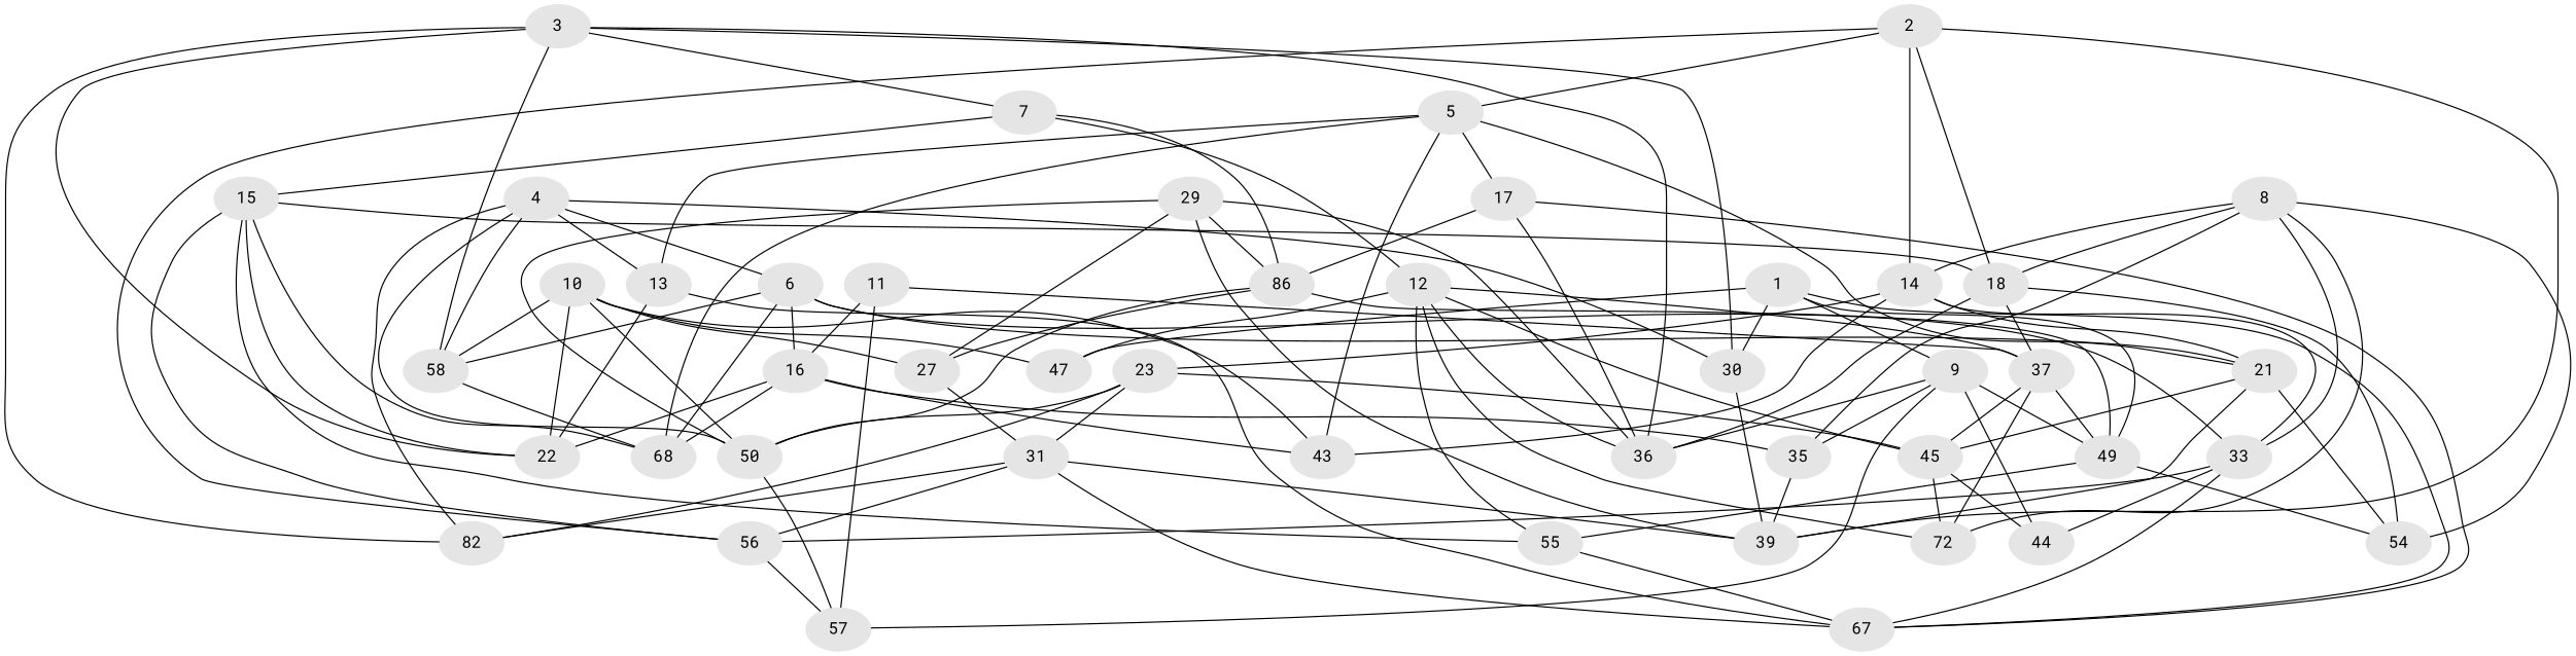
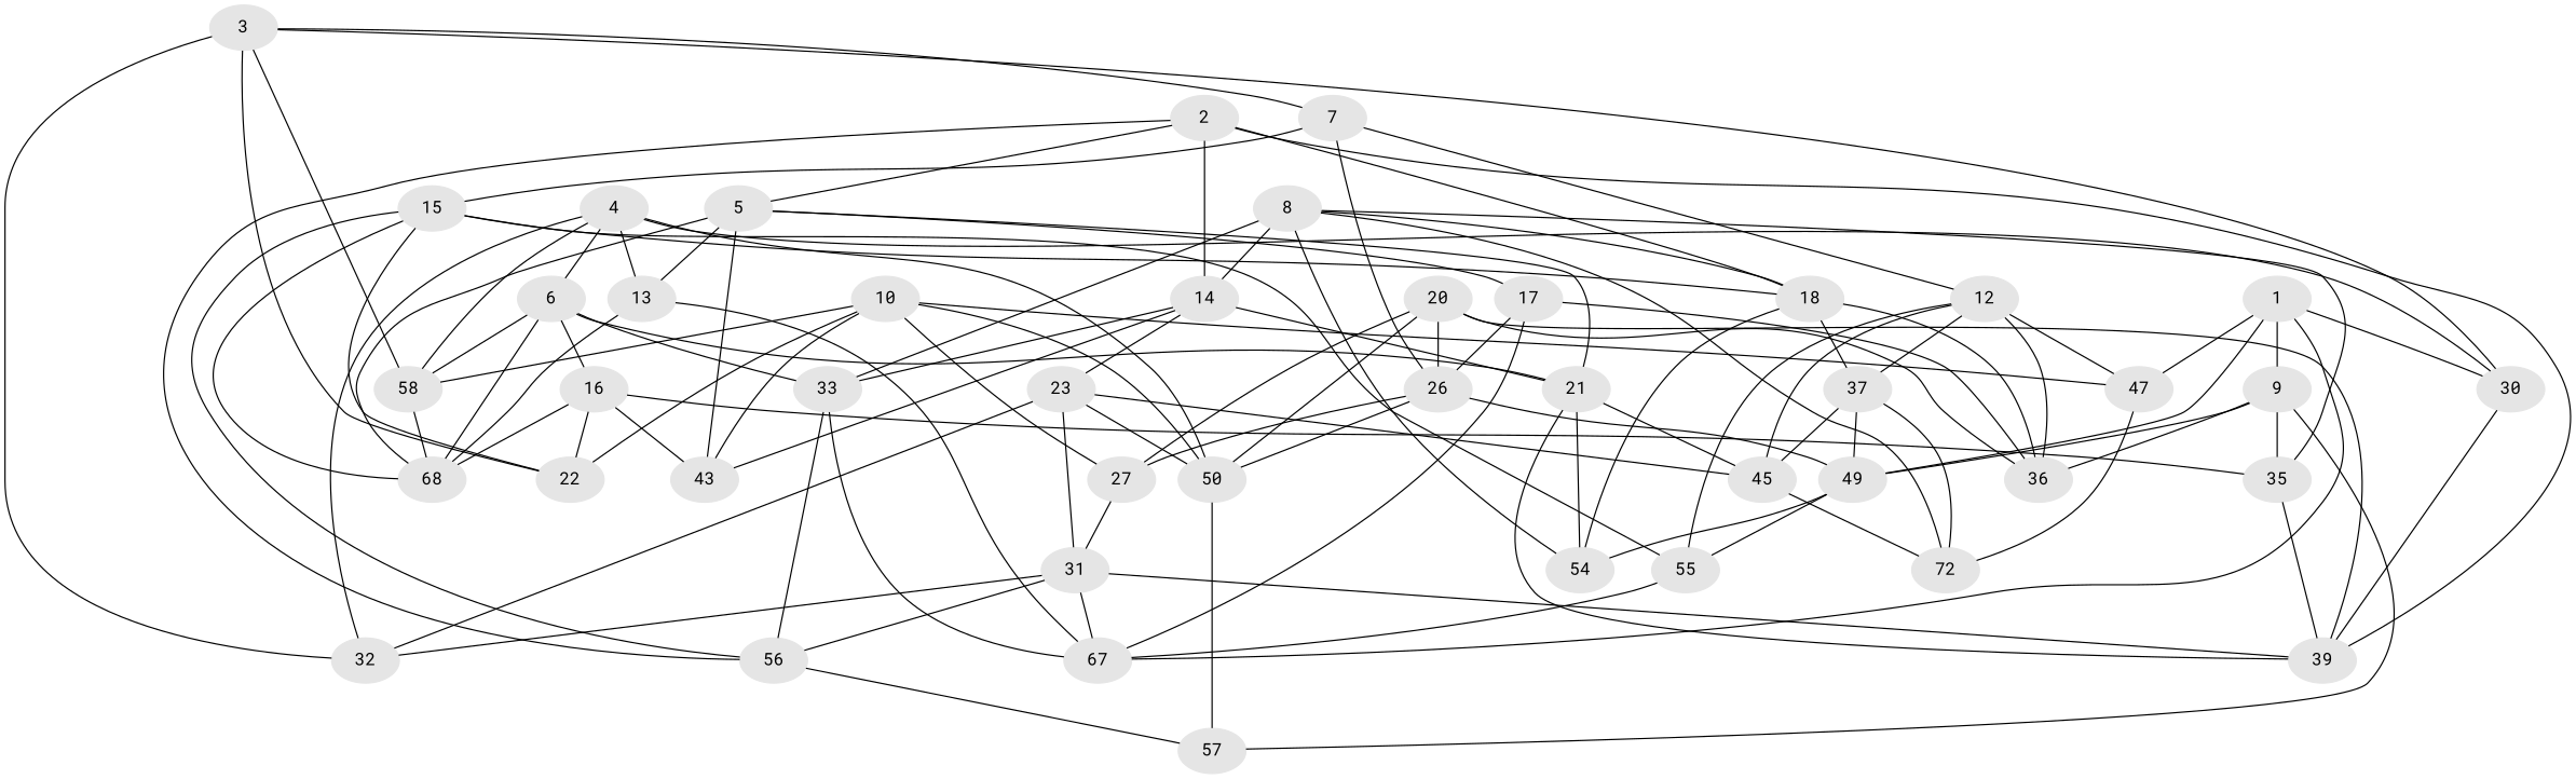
  graph {
    fontname="Roboto Mono"
    node [color=gray90 fontname="Roboto Mono" style=filled]
    edge [fontname="Roboto Mono"]
    1 [super="+29"]
    9 [super="+68"]
    30
    n4 [label=49 super="+49"]
    47
    67 [super="+71"]
-   44
    36 [super="+51"]
    35
    57
    39 [super="+45"]
    54
    55
    72
    2 [super="+19"]
    5 [super="+28"]
    14 [super="+53"]
    18 [super="+73"]
    56 [super="+74"]
    13
    17
    21 [super="+65"]
    43
    n24 [label=68 super="+69"]
    16 [super="+52"]
-   11
    37 [super="+59"]
    33 [super="+60"]
    23 [super="+50"]
    3 [super="+75"]
    7
    22
-   32 [label=82]
+   32
    58 [super="+63"]
    12 [super="+42"]
    15 [super="+25"]
-   26 [super="+34" label=86]
+   26 [super="+34"]
    4 [super="+38"]
    6 [super="+66"]
    n40 [label=50 super="+61"]
    n41 [label=45 super="+70"]
    27
    8 [super="+64"]
    10 [super="+24"]
    31 [super="+48"]
-   20 [label=29]
+   20
    1 -- 9
    1 -- 30
    1 -- n4
    1 -- 47
    1 -- 67
    9 -- n4
-   9 -- 44
    9 -- 36
    9 -- 35
    9 -- 57
    30 -- 39
    n4 -- 54
    n4 -- 55
-   12 -- 72
+   47 -- 72
    35 -- 39
    55 -- 67
    2 -- 39
    2 -- 5
    2 -- 14
    2 -- 18
    2 -- 56
    5 -- 13
    5 -- 17
    5 -- 21
    5 -- 43
    5 -- n24
    14 -- 21
    14 -- 43
    14 -- 33
    14 -- 23
    18 -- 36
    18 -- 54
    18 -- 37
    56 -- 57
    13 -- 67
-   13 -- 22
+   13 -- n24
    17 -- 67
    17 -- 36
    17 -- 26
    21 -- 39
    21 -- 54
    21 -- n41
    16 -- 35
    16 -- 43
    16 -- n24
    16 -- 22
-   11 -- 57
-   11 -- 16
-   11 -- 37
    37 -- n4
    37 -- 72
    37 -- n41
    33 -- 67
-   33 -- 44
    33 -- 56
    23 -- 32
    23 -- n40
    23 -- n41
    23 -- 31
    3 -- 30
-   3 -- 36
    3 -- 7
    3 -- 22
    3 -- 32
    3 -- 58
    7 -- 12
    7 -- 15
    7 -- 26
    58 -- n24
    12 -- 47
    12 -- 36
    12 -- 55
    12 -- 37
    12 -- n41
    15 -- 55
    15 -- 18
    15 -- 56
    15 -- n24
    15 -- 22
    26 -- n4
    26 -- n40
    26 -- 27
    4 -- 30
    4 -- 13
    4 -- 32
    4 -- 58
    4 -- 6
    4 -- n40
    6 -- 21
    6 -- n24
    6 -- 16
    6 -- 33
    6 -- 58
    n40 -- 57
-   n41 -- 44
    n41 -- 72
    27 -- 31
    8 -- 35
    8 -- 54
    8 -- 72
    8 -- 14
    8 -- 18
    8 -- 33
    10 -- 47
    10 -- 43
    10 -- 22
    10 -- 58
    10 -- n40
    10 -- 27
    31 -- 67
    31 -- 39
    31 -- 56
    31 -- 32
    20 -- 36
    20 -- 39
    20 -- 26
    20 -- n40
    20 -- 27
  }
